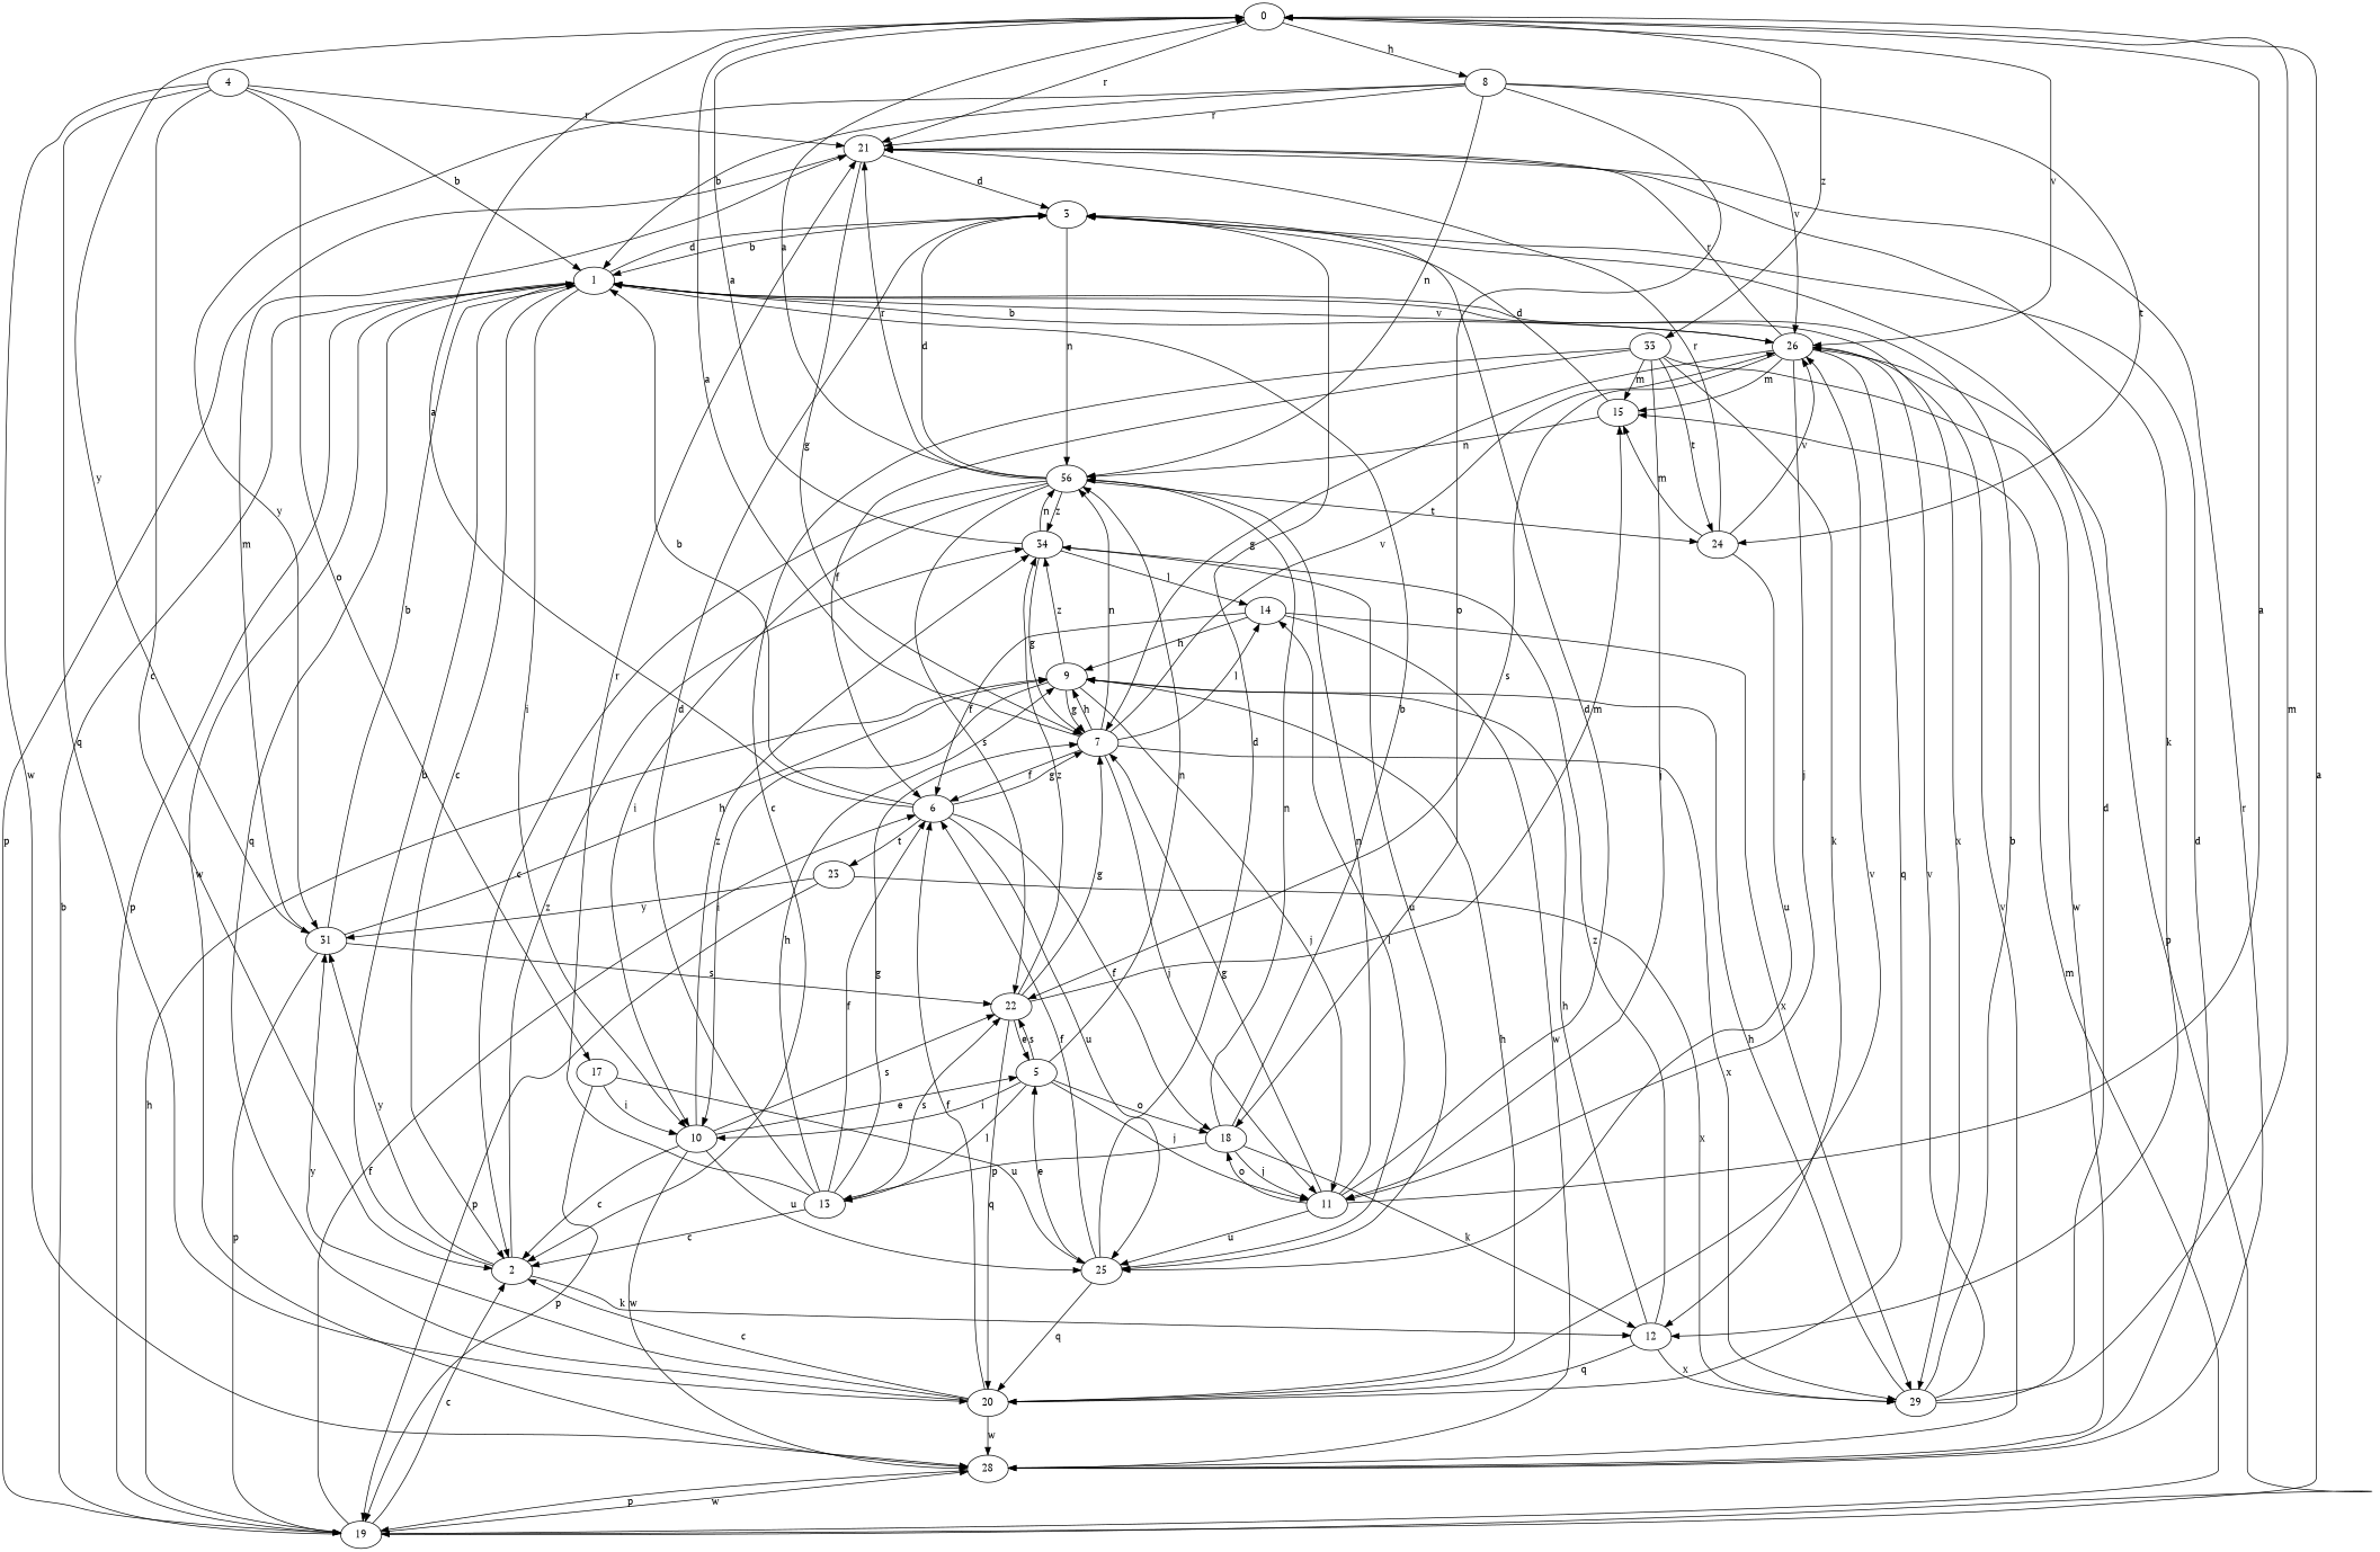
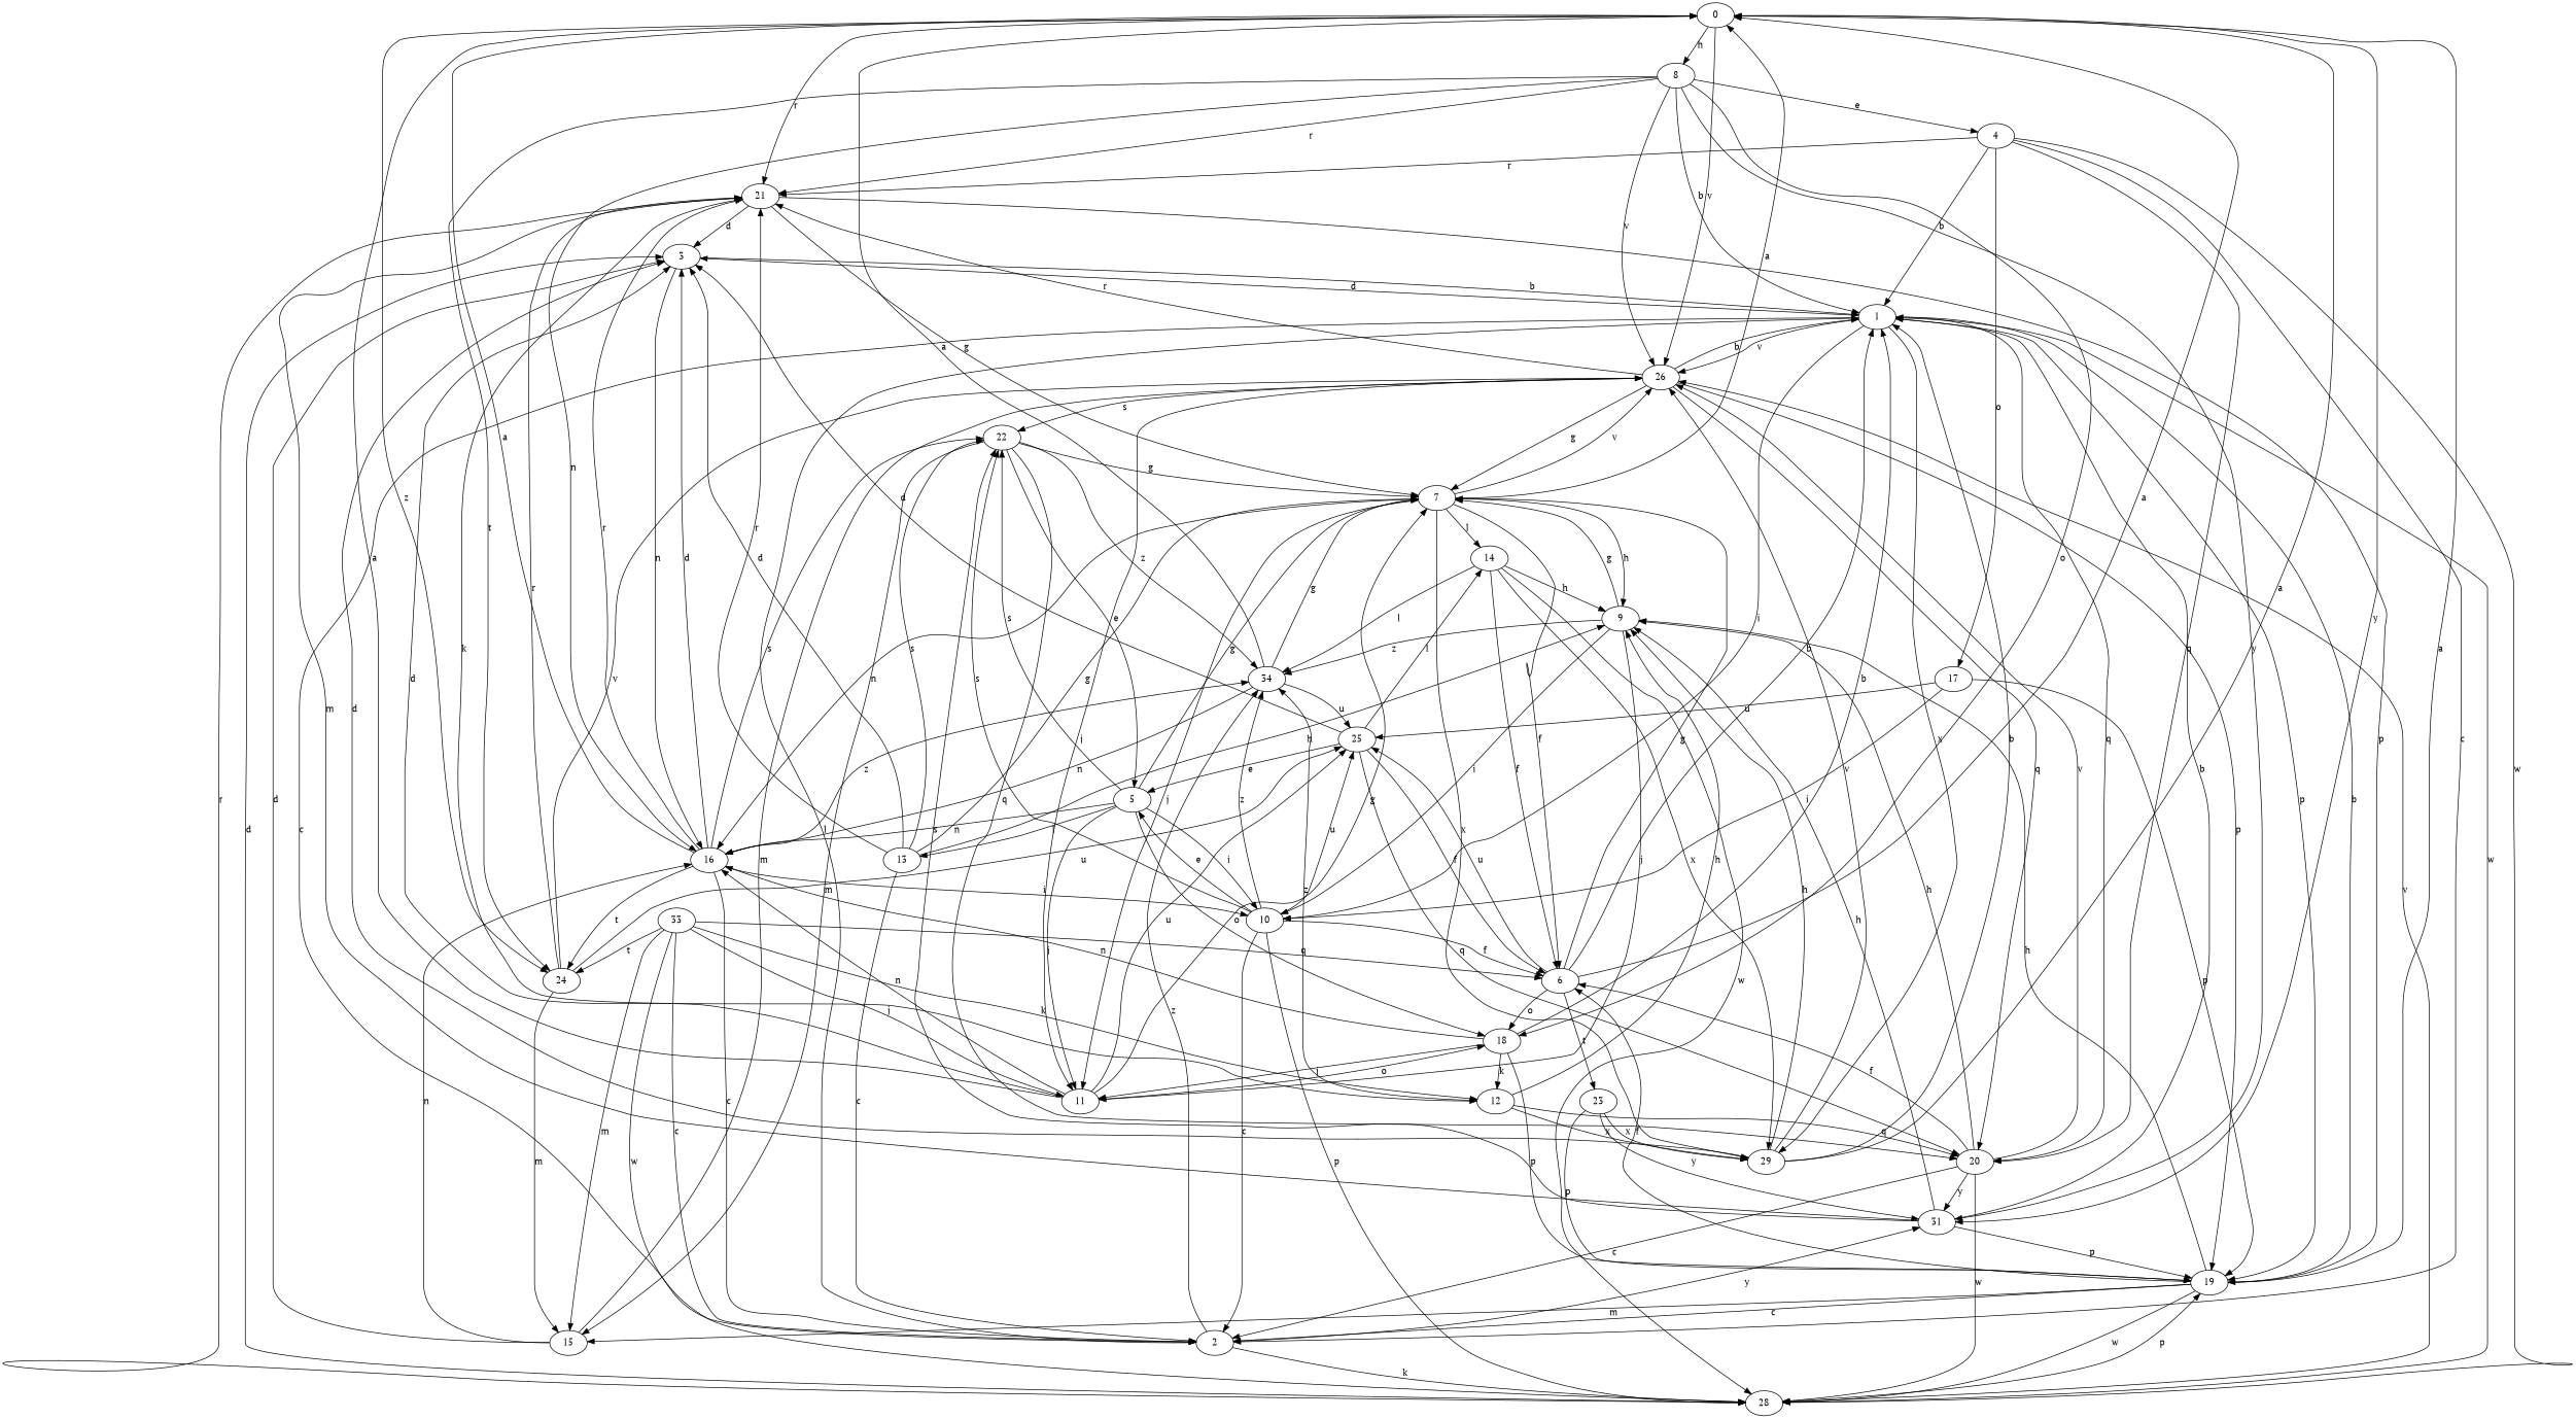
  strict digraph {
    fontname="PT Serif"
    node [fontname="PT Serif"]
    edge [fontname="PT Serif"]
    0
    8
    21
    26
    31
    33
    1
-   16 [label=56]
+   16
    4
    18
    24
    3
    19
    12
    7
    20
    11
    22
    15
    9
    2
    28
    6
    10
    29
    34
    5
    25
    14
    17
    13
    23
    0 -> 8 [label=h]
    0 -> 21 [label=r]
    0 -> 26 [label=v]
    0 -> 31 [label=y]
-   0 -> 33 [label=z]
+   0 -> 24 [label=z]
    8 -> 21 [label=r]
    8 -> 26 [label=v]
    8 -> 31 [label=y]
    8 -> 1 [label=b]
    8 -> 16 [label=n]
+   8 -> 4 [label=e]
    8 -> 18 [label=o]
    8 -> 24 [label=t]
    21 -> 3 [label=d]
    21 -> 19 [label=p]
    21 -> 12 [label=k]
    21 -> 7 [label=g]
    26 -> 21 [label=r]
    26 -> 1 [label=b]
    26 -> 19 [label=p]
    26 -> 7 [label=g]
    26 -> 20 [label=q]
    26 -> 11 [label=j]
    26 -> 22 [label=s]
-   26 -> 15 [label=m]
+   15 -> 26 [label=m]
    31 -> 21 [label=m]
    31 -> 1 [label=b]
    31 -> 19 [label=p]
    31 -> 22 [label=s]
    31 -> 9 [label=h]
    33 -> 24 [label=t]
    33 -> 12 [label=k]
    33 -> 11 [label=j]
    33 -> 15 [label=m]
    33 -> 2 [label=c]
    33 -> 28 [label=w]
-   33 -> 6 [label=f]
+   33 -> 6 [label=q]
    1 -> 26 [label=v]
    1 -> 3 [label=d]
    1 -> 19 [label=p]
-   20 -> 1 [label=q]
+   1 -> 20 [label=q]
    1 -> 2 [label=c]
    1 -> 28 [label=w]
    1 -> 10 [label=i]
    1 -> 29 [label=x]
    16 -> 0 [label=a]
    16 -> 21 [label=r]
    16 -> 24 [label=t]
    16 -> 3 [label=d]
    16 -> 22 [label=s]
    16 -> 2 [label=c]
    16 -> 10 [label=i]
    16 -> 34 [label=z]
    4 -> 21 [label=r]
    4 -> 1 [label=b]
    4 -> 20 [label=q]
    4 -> 2 [label=c]
    4 -> 28 [label=w]
    4 -> 17 [label=o]
    18 -> 1 [label=b]
    18 -> 16 [label=n]
-   18 -> 13 [label=p]
+   18 -> 19 [label=p]
    18 -> 12 [label=k]
    18 -> 11 [label=j]
    24 -> 21 [label=r]
    24 -> 26 [label=v]
    24 -> 15 [label=m]
    24 -> 25 [label=u]
    3 -> 1 [label=b]
    3 -> 16 [label=n]
    19 -> 0 [label=a]
    19 -> 1 [label=b]
    19 -> 15 [label=m]
    19 -> 9 [label=h]
    19 -> 2 [label=c]
    19 -> 28 [label=w]
    19 -> 6 [label=f]
    12 -> 20 [label=q]
    12 -> 9 [label=h]
    12 -> 29 [label=x]
    12 -> 34 [label=z]
    7 -> 0 [label=a]
    7 -> 26 [label=v]
    7 -> 16 [label=n]
    7 -> 11 [label=j]
    7 -> 9 [label=h]
    7 -> 6 [label=f]
    7 -> 29 [label=x]
    7 -> 14 [label=l]
    20 -> 26 [label=v]
    20 -> 31 [label=y]
    20 -> 9 [label=h]
    20 -> 2 [label=c]
    20 -> 28 [label=w]
    20 -> 6 [label=f]
    11 -> 0 [label=a]
    11 -> 16 [label=n]
    11 -> 18 [label=o]
    11 -> 3 [label=d]
    11 -> 7 [label=g]
    11 -> 25 [label=u]
    22 -> 7 [label=g]
    22 -> 20 [label=q]
    22 -> 15 [label=m]
    22 -> 34 [label=z]
    22 -> 5 [label=e]
    15 -> 16 [label=n]
    15 -> 3 [label=d]
    9 -> 7 [label=g]
    9 -> 11 [label=j]
    9 -> 10 [label=i]
    9 -> 34 [label=z]
    2 -> 31 [label=y]
-   2 -> 1 [label=b]
-   2 -> 12 [label=k]
+   2 -> 1 [label=l]
+   2 -> 28 [label=k]
    2 -> 34 [label=z]
    28 -> 21 [label=r]
    28 -> 26 [label=v]
    28 -> 3 [label=d]
    28 -> 19 [label=p]
    6 -> 0 [label=a]
    6 -> 1 [label=b]
-   6 -> 18 [label=f]
+   6 -> 18 [label=o]
    6 -> 7 [label=g]
    6 -> 25 [label=u]
    6 -> 23 [label=t]
    10 -> 22 [label=s]
    10 -> 2 [label=c]
-   10 -> 28 [label=w]
-   13 -> 6 [label=f]
+   10 -> 28 [label=p]
+   10 -> 6 [label=f]
    10 -> 34 [label=z]
    10 -> 5 [label=e]
    10 -> 25 [label=u]
-   29 -> 0 [label=m]
+   29 -> 0 [label=a]
    29 -> 26 [label=v]
    29 -> 1 [label=b]
    29 -> 3 [label=d]
    29 -> 9 [label=h]
    34 -> 0 [label=a]
    34 -> 16 [label=n]
    34 -> 7 [label=g]
    34 -> 25 [label=u]
-   34 -> 14 [label=l]
+   14 -> 34 [label=l]
    5 -> 16 [label=n]
    5 -> 18 [label=o]
+   5 -> 7 [label=g]
    5 -> 11 [label=j]
    5 -> 22 [label=s]
    5 -> 10 [label=i]
    5 -> 13 [label=l]
    25 -> 3 [label=d]
    25 -> 20 [label=q]
    25 -> 6 [label=f]
    25 -> 5 [label=e]
    25 -> 14 [label=l]
    14 -> 9 [label=h]
    14 -> 28 [label=w]
    14 -> 6 [label=f]
    14 -> 29 [label=x]
    17 -> 19 [label=p]
    17 -> 10 [label=i]
    17 -> 25 [label=u]
    13 -> 21 [label=r]
    13 -> 3 [label=d]
    13 -> 7 [label=g]
    13 -> 22 [label=s]
    13 -> 9 [label=h]
    13 -> 2 [label=c]
    23 -> 31 [label=y]
    23 -> 19 [label=p]
    23 -> 29 [label=x]
  }
